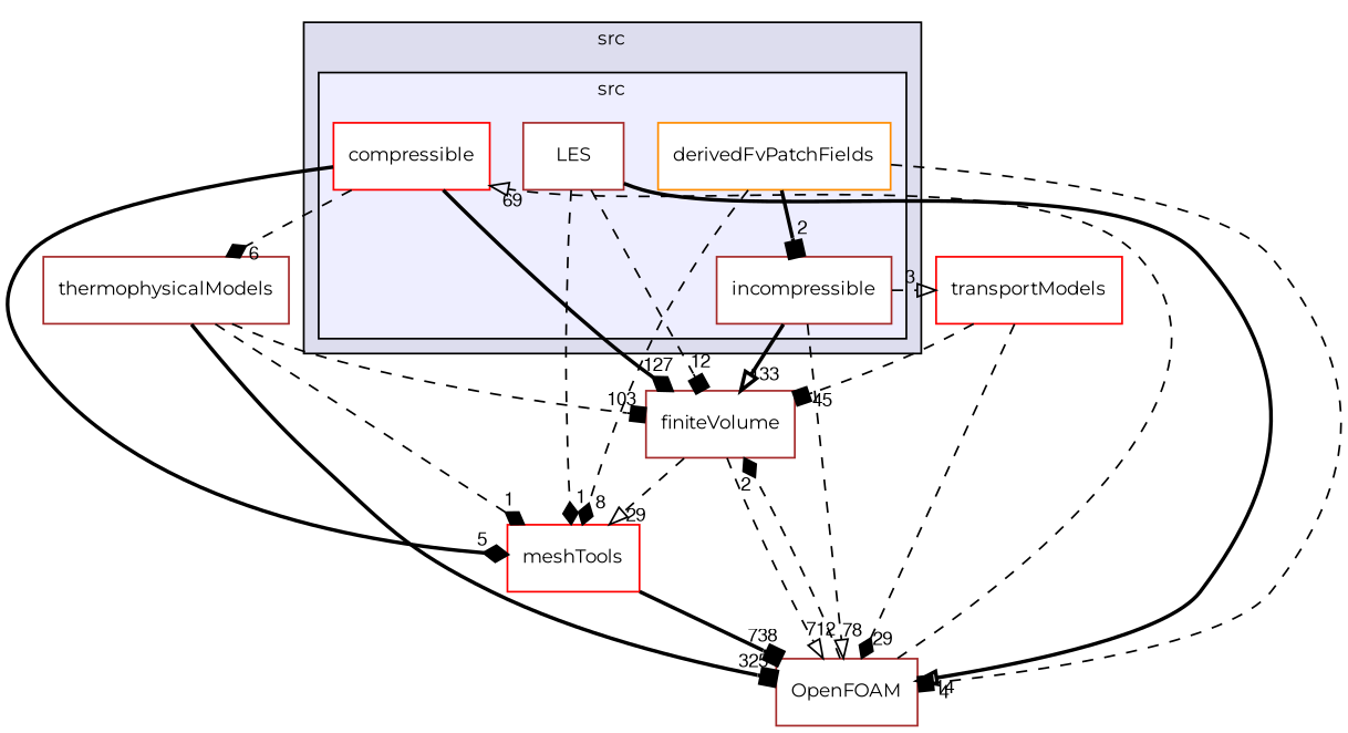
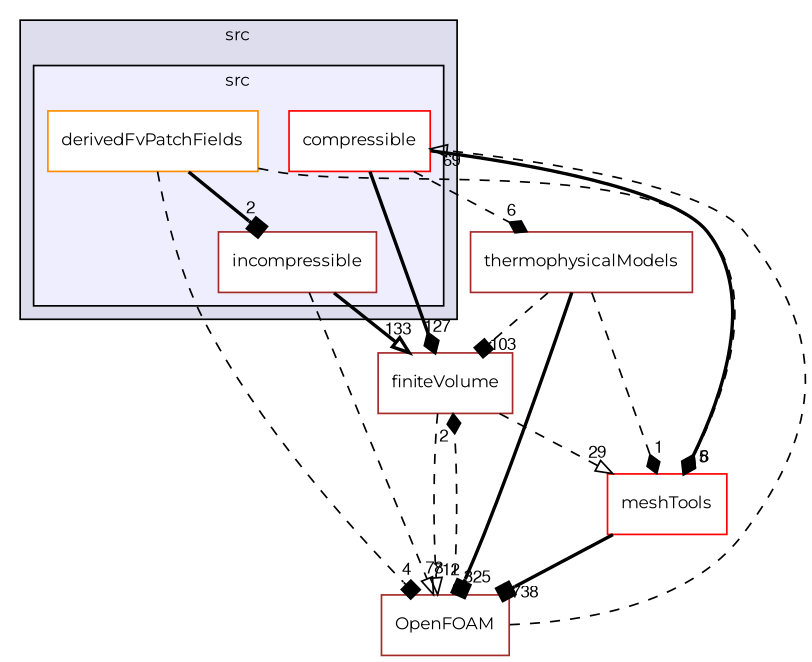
  digraph {
    compound=true
    fontname=Montserrat
    node [color=brown fontname=Montserrat fontsize=10 shape=box]
    edge [arrowhead=diamond fontname=Montserrat headlabel=2 labeldistance=1.5 labelfontname=FreeSans labelfontsize=10 style=dashed]
    n1 [color=red fillcolor=white label=compressible style=filled]
    n2 [color=darkorange fillcolor=white label=derivedFvPatchFields style=filled]
    n3 [fillcolor=white label=incompressible style=filled]
-   n4 [fillcolor=white label=LES style=filled]
    n5 [label=finiteVolume]
    n6 [color=red label=meshTools]
    n7 [label=thermophysicalModels]
    n8 [label=OpenFOAM]
-   n9 [color=red label=transportModels]
    subgraph cluster_1 {
      bgcolor="#ddddee"
      fontsize=10
      label=src
      pencolor=black
      subgraph cluster_2 {
        bgcolor="#eeeeff"
        fontsize=10
        label=src
        pencolor=black
        n1
        n2
        n3
-       n4
      }
    }
    n1 -> n5 [headlabel=127 style=bold]
    n1 -> n6 [headlabel=5 style=bold]
    n1 -> n7 [headlabel=6]
    n2 -> n3 [arrowhead=box style=bold]
    n2 -> n6 [headlabel=8]
    n2 -> n8 [arrowhead=box headlabel=4]
    n3 -> n5 [arrowhead=onormal headlabel=133 style=bold]
    n3 -> n8 [arrowhead=onormal headlabel=78]
-   n3 -> n9 [arrowhead=onormal headlabel=3]
-   n4 -> n5 [arrowhead=box headlabel=12]
-   n4 -> n6 [headlabel=1]
-   n4 -> n8 [arrowhead=onormal headlabel=14 style=bold]
    n5 -> n6 [arrowhead=onormal headlabel=29]
    n5 -> n8 [arrowhead=onormal headlabel=712]
    n6 -> n8 [arrowhead=box headlabel=738 style=bold]
    n7 -> n5 [arrowhead=box headlabel=103]
    n7 -> n6 [headlabel=1]
    n7 -> n8 [arrowhead=box headlabel=325 style=bold]
    n8 -> n1 [arrowhead=onormal headlabel=69]
    n8 -> n5
-   n9 -> n5 [arrowhead=box headlabel=45]
-   n9 -> n8 [headlabel=29]
  }
